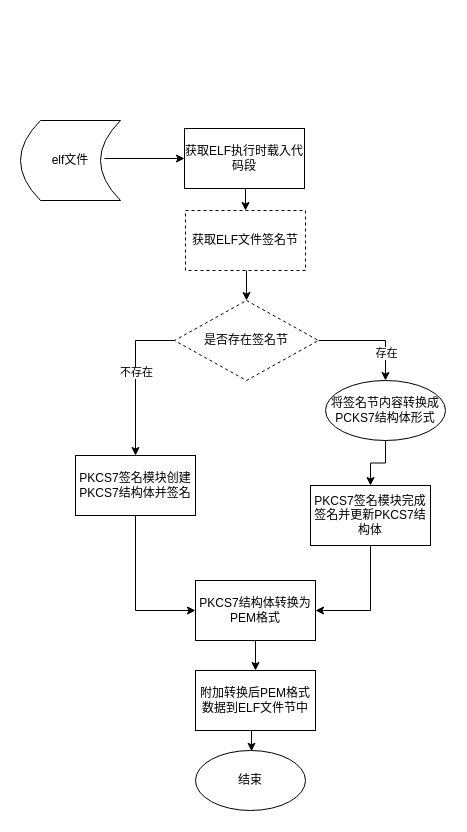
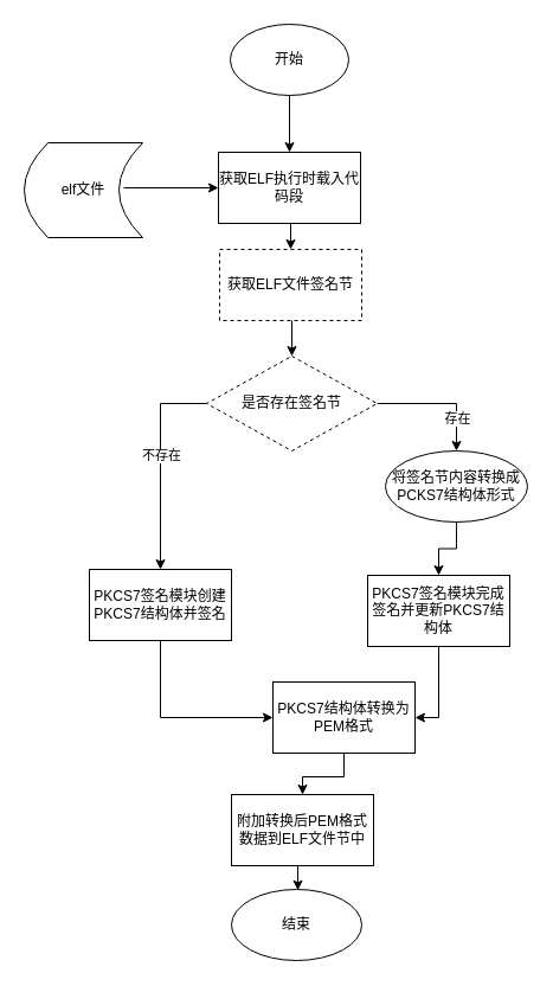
  <mxCell id="0" />
  <mxCell id="1" parent="0" />
+ <mxCell id="2" style="edgeStyle=orthogonalEdgeStyle;rounded=0;orthogonalLoop=1;jettySize=auto;html=1;exitX=0.5;exitY=1;exitDx=0;exitDy=0;" edge="1" parent="1" source="3" target="7"><mxGeometry relative="1" as="geometry" /></mxCell>
+ <mxCell id="3" value="开始" style="ellipse;whiteSpace=wrap;html=1;" vertex="1" parent="1"><mxGeometry x="194" y="20" width="100" height="60" as="geometry" /></mxCell>
  <mxCell id="4" style="edgeStyle=orthogonalEdgeStyle;rounded=0;orthogonalLoop=1;jettySize=auto;html=1;entryX=0;entryY=0.5;entryDx=0;entryDy=0;exitX=0.84;exitY=0.475;exitDx=0;exitDy=0;exitPerimeter=0;" edge="1" parent="1" source="5" target="7"><mxGeometry relative="1" as="geometry" /></mxCell>
  <mxCell id="5" value="elf文件" style="shape=dataStorage;whiteSpace=wrap;html=1;fixedSize=1;" vertex="1" parent="1"><mxGeometry x="20" y="120" width="100" height="80" as="geometry" /></mxCell>
  <mxCell id="6" style="edgeStyle=orthogonalEdgeStyle;rounded=0;orthogonalLoop=1;jettySize=auto;html=1;exitX=0.5;exitY=1;exitDx=0;exitDy=0;entryX=0.5;entryY=0;entryDx=0;entryDy=0;" edge="1" parent="1" source="7" target="9"><mxGeometry relative="1" as="geometry" /></mxCell>
  <mxCell id="7" value="获取ELF执行时载入代码段" style="rounded=0;whiteSpace=wrap;html=1;" vertex="1" parent="1"><mxGeometry x="184" y="128" width="120" height="60" as="geometry" /></mxCell>
  <mxCell id="8" style="edgeStyle=orthogonalEdgeStyle;rounded=0;orthogonalLoop=1;jettySize=auto;html=1;exitX=0.5;exitY=1;exitDx=0;exitDy=0;entryX=0.5;entryY=0;entryDx=0;entryDy=0;" edge="1" parent="1" source="9" target="14"><mxGeometry relative="1" as="geometry" /></mxCell>
  <mxCell id="9" value="获取ELF文件签名节" style="rounded=0;whiteSpace=wrap;html=1;dashed=1;" vertex="1" parent="1"><mxGeometry x="185" y="210" width="120" height="60" as="geometry" /></mxCell>
  <mxCell id="10" style="edgeStyle=orthogonalEdgeStyle;rounded=0;orthogonalLoop=1;jettySize=auto;html=1;exitX=1;exitY=0.5;exitDx=0;exitDy=0;entryX=0.5;entryY=0;entryDx=0;entryDy=0;" edge="1" parent="1" source="14" target="16"><mxGeometry relative="1" as="geometry" /></mxCell>
  <mxCell id="11" value="存在" style="edgeLabel;html=1;align=center;verticalAlign=middle;resizable=0;points=[];" vertex="1" connectable="0" parent="10"><mxGeometry x="0.473" relative="1" as="geometry"><mxPoint as="offset" /></mxGeometry></mxCell>
  <mxCell id="12" style="edgeStyle=orthogonalEdgeStyle;rounded=0;orthogonalLoop=1;jettySize=auto;html=1;exitX=0;exitY=0.5;exitDx=0;exitDy=0;entryX=0.5;entryY=0;entryDx=0;entryDy=0;" edge="1" parent="1" source="14" target="18"><mxGeometry relative="1" as="geometry" /></mxCell>
  <mxCell id="13" value="不存在" style="edgeLabel;html=1;align=center;verticalAlign=middle;resizable=0;points=[];" vertex="1" connectable="0" parent="12"><mxGeometry x="-0.086" relative="1" as="geometry"><mxPoint as="offset" /></mxGeometry></mxCell>
  <mxCell id="14" value="是否存在签名节" style="rhombus;whiteSpace=wrap;html=1;dashed=1;" vertex="1" parent="1"><mxGeometry x="174" y="300" width="144" height="80" as="geometry" /></mxCell>
  <mxCell id="15" style="edgeStyle=orthogonalEdgeStyle;rounded=0;orthogonalLoop=1;jettySize=auto;html=1;exitX=0.5;exitY=1;exitDx=0;exitDy=0;" edge="1" parent="1" source="16" target="20"><mxGeometry relative="1" as="geometry" /></mxCell>
  <mxCell id="16" value="将签名节内容转换成PCKS7结构体形式" style="ellipse;whiteSpace=wrap;html=1;" vertex="1" parent="1"><mxGeometry x="325" y="380" width="120" height="60" as="geometry" /></mxCell>
  <mxCell id="17" style="edgeStyle=orthogonalEdgeStyle;rounded=0;orthogonalLoop=1;jettySize=auto;html=1;exitX=0.5;exitY=1;exitDx=0;exitDy=0;entryX=0;entryY=0.5;entryDx=0;entryDy=0;" edge="1" parent="1" source="18" target="22"><mxGeometry relative="1" as="geometry" /></mxCell>
- <mxCell id="18" value="PKCS7签名模块创建PKCS7结构体并签名" style="rounded=0;whiteSpace=wrap;html=1;" vertex="1" parent="1"><mxGeometry x="75" y="455" width="120" height="60" as="geometry" /></mxCell>
+ <mxCell id="18" value="PKCS7签名模块创建PKCS7结构体并签名" style="rounded=0;whiteSpace=wrap;html=1;" vertex="1" parent="1"><mxGeometry x="75" y="480" width="120" height="60" as="geometry" /></mxCell>
  <mxCell id="19" style="edgeStyle=orthogonalEdgeStyle;rounded=0;orthogonalLoop=1;jettySize=auto;html=1;exitX=0.5;exitY=1;exitDx=0;exitDy=0;entryX=1;entryY=0.5;entryDx=0;entryDy=0;" edge="1" parent="1" source="20" target="22"><mxGeometry relative="1" as="geometry" /></mxCell>
  <mxCell id="20" value="PKCS7签名模块完成签名并更新PKCS7结构体" style="rounded=0;whiteSpace=wrap;html=1;" vertex="1" parent="1"><mxGeometry x="310" y="485" width="120" height="60" as="geometry" /></mxCell>
  <mxCell id="21" style="edgeStyle=orthogonalEdgeStyle;rounded=0;orthogonalLoop=1;jettySize=auto;html=1;exitX=0.5;exitY=1;exitDx=0;exitDy=0;entryX=0.5;entryY=0;entryDx=0;entryDy=0;" edge="1" parent="1" source="22" target="24"><mxGeometry relative="1" as="geometry" /></mxCell>
- <mxCell id="22" value="PKCS7结构体转换为PEM格式" style="rounded=0;whiteSpace=wrap;html=1;" vertex="1" parent="1"><mxGeometry x="195" y="580" width="120" height="60" as="geometry" /></mxCell>
+ <mxCell id="22" value="PKCS7结构体转换为PEM格式" style="rounded=0;whiteSpace=wrap;html=1;" vertex="1" parent="1"><mxGeometry x="230" y="575" width="120" height="60" as="geometry" /></mxCell>
  <mxCell id="23" style="edgeStyle=orthogonalEdgeStyle;rounded=0;orthogonalLoop=1;jettySize=auto;html=1;exitX=0.5;exitY=1;exitDx=0;exitDy=0;entryX=0.442;entryY=0.013;entryDx=0;entryDy=0;entryPerimeter=0;" edge="1" parent="1"><mxGeometry relative="1" as="geometry"><mxPoint x="269" y="730" as="sourcePoint" /><mxPoint x="251.04" y="750.78" as="targetPoint" /></mxGeometry></mxCell>
  <mxCell id="24" value="附加转换后PEM格式数据到ELF文件节中" style="rounded=0;whiteSpace=wrap;html=1;" vertex="1" parent="1"><mxGeometry x="195" y="670" width="120" height="60" as="geometry" /></mxCell>
  <mxCell id="25" value="结束" style="ellipse;whiteSpace=wrap;html=1;" vertex="1" parent="1"><mxGeometry x="195" y="750" width="110" height="60" as="geometry" /></mxCell>
